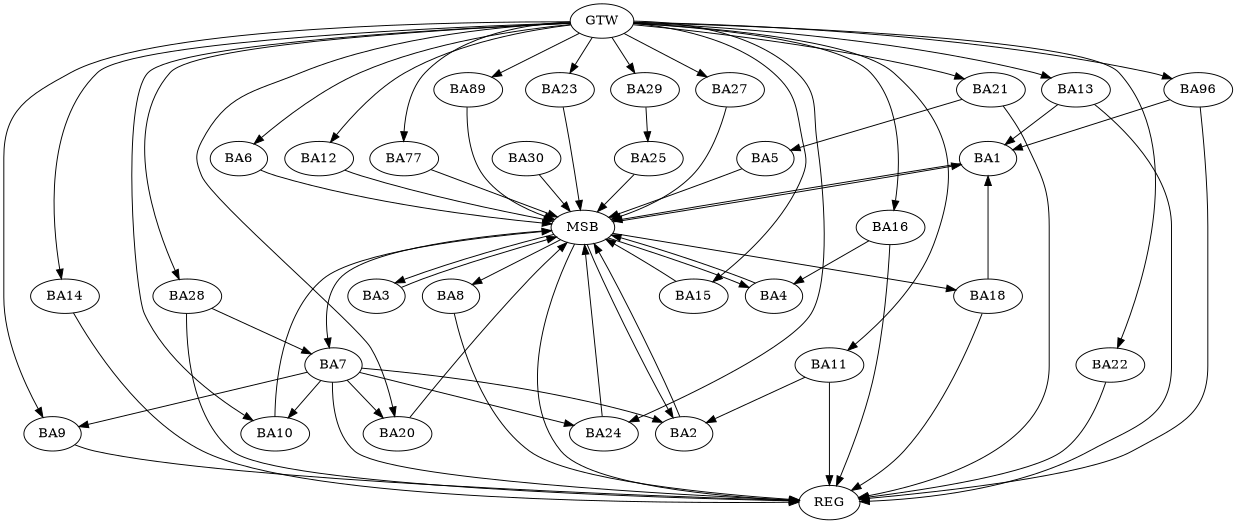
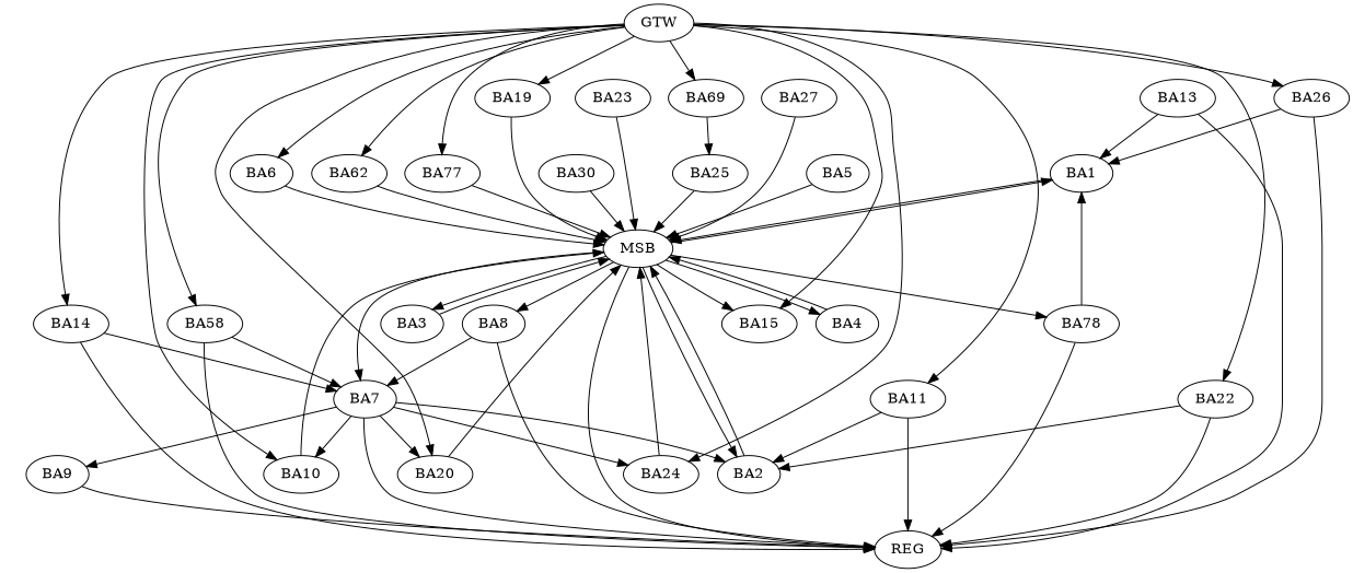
  strict digraph {
    n1 [label=BA1]
    n2 [label=MSB]
    n3 [label=BA2]
    n4 [label=BA3]
    n5 [label=BA4]
    n6 [label=BA7]
    n7 [label=REG]
    n8 [label=BA8]
-   n9 [label=BA18]
+   n9 [label=BA78]
    n10 [label=BA5]
    n11 [label=BA6]
    n12 [label=BA9]
    n13 [label=BA10]
    n14 [label=BA20]
    n15 [label=BA24]
    n16 [label=BA11]
-   n17 [label=BA12]
+   n17 [label=BA62]
    n18 [label=BA13]
    n19 [label=BA14]
    n20 [label=BA15]
-   n21 [label=BA16]
    n22 [label=BA77]
-   n23 [label=BA89]
-   n24 [label=BA21]
+   n23 [label=BA19]
    n25 [label=BA22]
    n26 [label=BA23]
    n27 [label=BA25]
-   n28 [label=BA96]
+   n28 [label=BA26]
    n29 [label=BA27]
-   n30 [label=BA28]
-   n31 [label=BA29]
+   n30 [label=BA58]
+   n31 [label=BA69]
    n32 [label=BA30]
    n33 [label=GTW]
    n1 -> n2
    n2 -> n1
    n2 -> n3
    n2 -> n4
    n2 -> n5
    n2 -> n6
    n2 -> n7
    n2 -> n8
    n2 -> n9
    n3 -> n2
    n4 -> n2
    n5 -> n2
    n6 -> n3
    n6 -> n7
    n6 -> n12
    n6 -> n13
    n6 -> n14
    n6 -> n15
+   n8 -> n6
    n8 -> n7
    n9 -> n1
    n9 -> n7
    n10 -> n2
    n11 -> n2
    n12 -> n7
    n13 -> n2
    n14 -> n2
    n15 -> n2
    n16 -> n3
    n16 -> n7
    n17 -> n2
    n18 -> n1
    n18 -> n7
+   n19 -> n6
    n19 -> n7
-   n20 -> n2
-   n21 -> n5
-   n21 -> n7
+   n2 -> n20
    n22 -> n2
    n23 -> n2
-   n24 -> n7
-   n24 -> n10
+   n25 -> n3
    n25 -> n7
    n26 -> n2
    n27 -> n2
    n28 -> n1
    n28 -> n7
    n29 -> n2
    n30 -> n6
    n30 -> n7
    n31 -> n27
    n32 -> n2
    n33 -> n11
-   n33 -> n12
    n33 -> n13
    n33 -> n14
    n33 -> n15
    n33 -> n16
    n33 -> n17
-   n33 -> n18
    n33 -> n19
    n33 -> n20
-   n33 -> n21
    n33 -> n22
    n33 -> n23
-   n33 -> n24
    n33 -> n25
-   n33 -> n26
    n33 -> n28
-   n33 -> n29
    n33 -> n30
    n33 -> n31
  }
